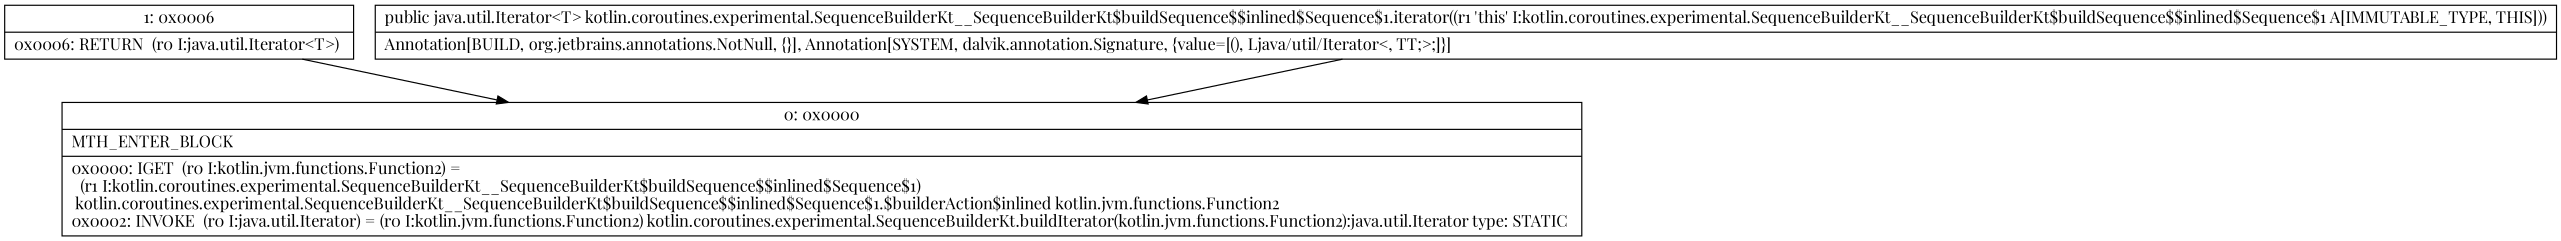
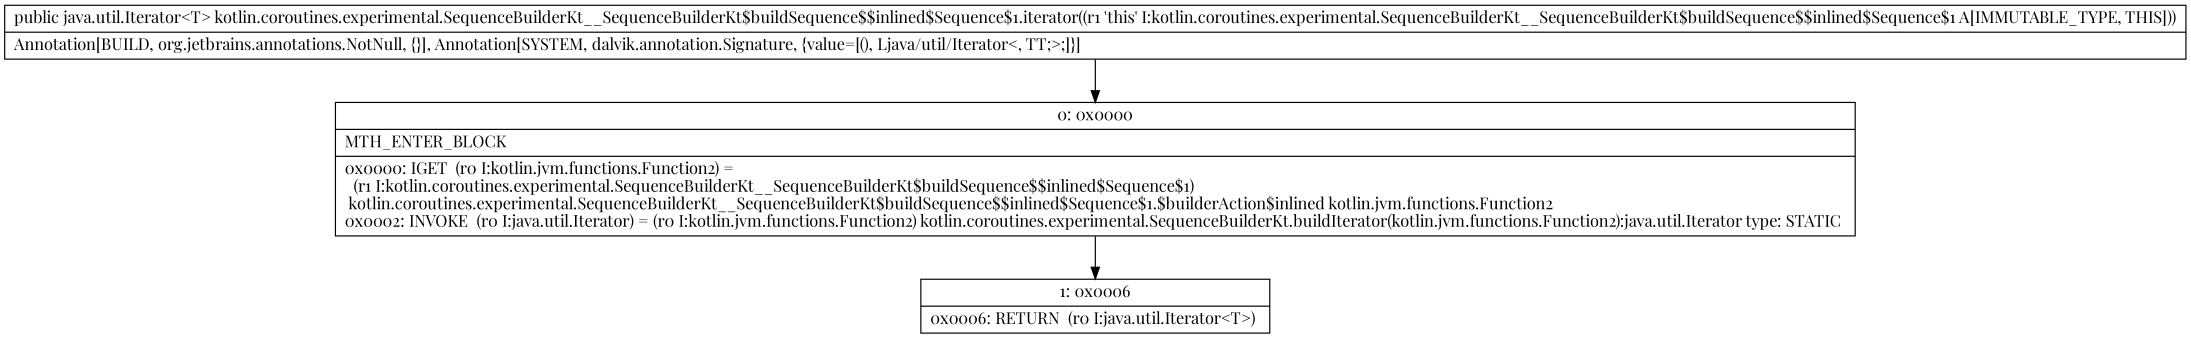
  digraph {
    fontname="Playfair Display"
    node [shape=record fontname="Playfair Display"]
    edge [fontname="Playfair Display"]
    n1 [label="{0\:\ 0x0000|MTH_ENTER_BLOCK\l|0x0000: IGET  (r0 I:kotlin.jvm.functions.Function2) = \l  (r1 I:kotlin.coroutines.experimental.SequenceBuilderKt__SequenceBuilderKt$buildSequence$$inlined$Sequence$1)\l kotlin.coroutines.experimental.SequenceBuilderKt__SequenceBuilderKt$buildSequence$$inlined$Sequence$1.$builderAction$inlined kotlin.jvm.functions.Function2 \l0x0002: INVOKE  (r0 I:java.util.Iterator) = (r0 I:kotlin.jvm.functions.Function2) kotlin.coroutines.experimental.SequenceBuilderKt.buildIterator(kotlin.jvm.functions.Function2):java.util.Iterator type: STATIC \l}"]
    n2 [label="{1\:\ 0x0006|0x0006: RETURN  (r0 I:java.util.Iterator\<T\>) \l}"]
    n3 [label="{public java.util.Iterator\<T\> kotlin.coroutines.experimental.SequenceBuilderKt__SequenceBuilderKt$buildSequence$$inlined$Sequence$1.iterator((r1 'this' I:kotlin.coroutines.experimental.SequenceBuilderKt__SequenceBuilderKt$buildSequence$$inlined$Sequence$1 A[IMMUTABLE_TYPE, THIS]))  | Annotation[BUILD, org.jetbrains.annotations.NotNull, \{\}], Annotation[SYSTEM, dalvik.annotation.Signature, \{value=[(), Ljava\/util\/Iterator\<, TT;\>;]\}]\l}"]
-   n2 -> n1
+   n1 -> n2
    n3 -> n1
  }
